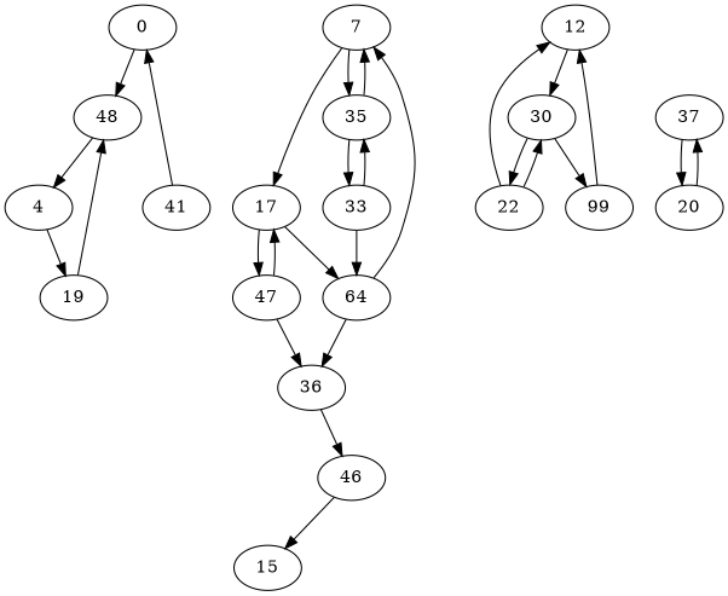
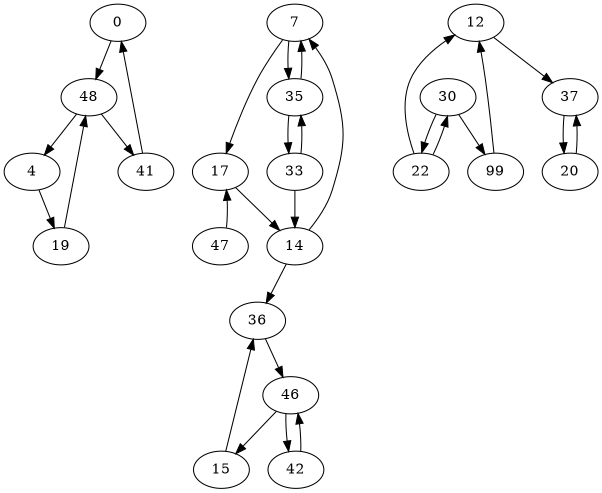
  digraph {
    0
    48
    4
    41
    19
    7
    17
    35
-   14 [label=64]
+   14
    47
    33
    36
    15
    46
    12
    30
    22
    n18 [label=99]
+   42
    20
    37
    0 -> 48
    48 -> 4
+   48 -> 41
    4 -> 19
    41 -> 0
    19 -> 48
    7 -> 17
    7 -> 35
    17 -> 14
-   17 -> 47
    35 -> 7
    35 -> 33
    14 -> 7
    14 -> 36
    47 -> 17
    33 -> 35
    33 -> 14
    36 -> 46
-   47 -> 36
+   15 -> 36
    46 -> 15
-   12 -> 30
+   46 -> 42
+   12 -> 37
    30 -> 22
    30 -> n18
    22 -> 12
    22 -> 30
    n18 -> 12
+   42 -> 46
    20 -> 37
    37 -> 20
  }
